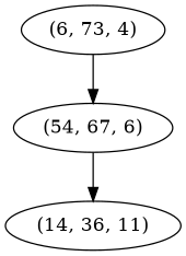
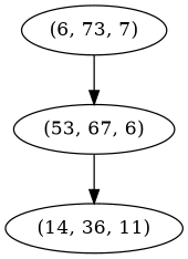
  digraph {
-   "(6, 73, 4)"
-   "(53, 67, 6)" [label="(54, 67, 6)"]
+   "(6, 73, 4)" [label="(6, 73, 7)"]
+   "(53, 67, 6)"
    "(14, 36, 11)"
    "(6, 73, 4)" -> "(53, 67, 6)"
    "(53, 67, 6)" -> "(14, 36, 11)"
  }
